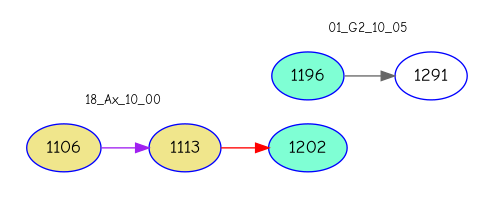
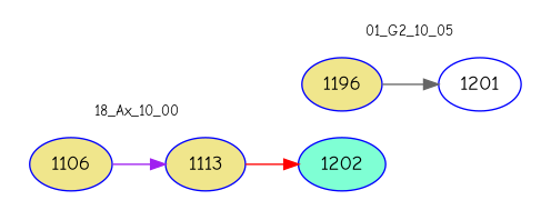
  digraph {
    fontname="Comic Neue"
    rankdir=LR
    node [color=blue fillcolor=khaki fontname="Comic Neue" style=filled]
    edge [fontname="Comic Neue"]
    n1 [label=1106]
    n2 [label=1113]
-   n3 [fillcolor=aquamarine label=1196]
+   n3 [label=1196]
    n4 [fillcolor=aquamarine label=1202]
-   n5 [fillcolor=white label=1291]
+   n5 [fillcolor=white label=1201]
    subgraph cluster_1 {
      color=white
      fontsize=10
      label="18_Ax_10_00"
      n1
      n2
    }
    subgraph cluster_2 {
      color=white
      fontsize=10
      label="01_G2_10_05"
      n3
      n4
      n5
    }
    n1 -> n2 [color=purple]
    n2 -> n4 [color=red]
    n3 -> n5 [color=gray40]
  }
